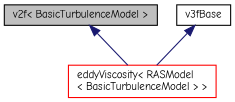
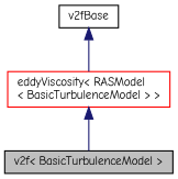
  digraph {
    fontname="Comic Neue"
    node [color=black fontname="Comic Neue" fontsize=10 shape=record]
    edge [color=midnightblue dir=back fontname="Comic Neue" fontsize=10 labelfontname=Helvetica labelfontsize=10 style=solid]
    n1 [fillcolor=grey75 fontcolor=black height=0.2 label="v2f\< BasicTurbulenceModel \>" style=filled width=0.4]
    n2 [color=red height=0.2 label="eddyViscosity\< RASModel\l\< BasicTurbulenceModel \> \>" width=0.4]
-   n3 [height=0.2 label=v3fBase width=0.4]
-   n1 -> n2
+   n3 [height=0.2 label=v2fBase width=0.4]
+   n2 -> n1
    n3 -> n2
  }
